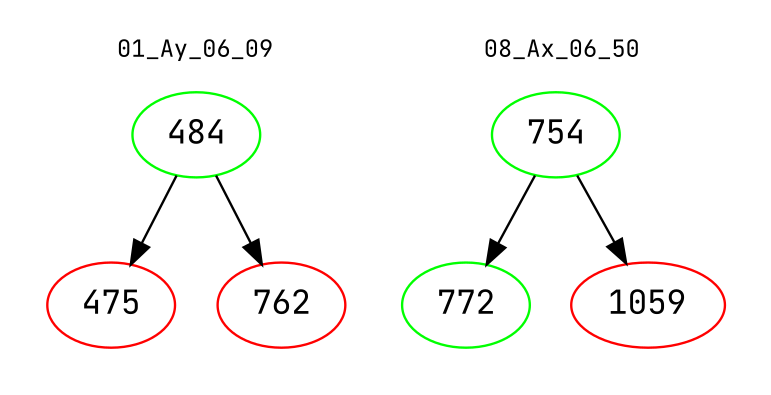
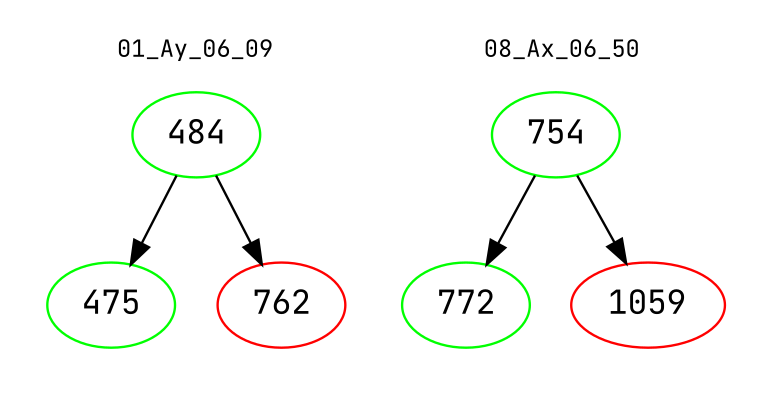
  digraph {
    fontname="JetBrains Mono"
    node [color=green fontname="JetBrains Mono"]
    edge [color=black fontname="JetBrains Mono"]
    n1 [label=484]
-   n2 [color=red label=475]
+   n2 [label=475]
    n3 [color=red label=762]
    n4 [label=754]
    n5 [label=772]
    n6 [color=red label=1059]
    subgraph cluster_1 {
      color=white
      fontsize=10
      label="01_Ay_06_09"
      n1
      n2
      n3
    }
    subgraph cluster_2 {
      color=white
      fontsize=10
      label="08_Ax_06_50"
      n4
      n5
      n6
    }
    n1 -> n2
    n1 -> n3
    n4 -> n5
    n4 -> n6
  }
